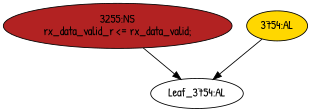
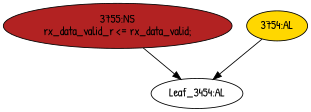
  strict digraph {
    fontname="Patrick Hand"
    node [fontname="Patrick Hand" style=filled]
    edge [cond="[]" fontname="Patrick Hand" lineno=None]
-   n1 [ast="<pyverilog.vparser.ast.NonblockingSubstitution object at 0x7f13b55d4990>" fillcolor=firebrick label="3255:NS\nrx_data_valid_r <= rx_data_valid;" statements="[<pyverilog.vparser.ast.NonblockingSubstitution object at 0x7f13b55d4990>]" typ=NonblockingSubstitution]
-   n2 [def_var="['rx_data_valid_r']" label="Leaf_3754:AL" style=""]
+   n1 [ast="<pyverilog.vparser.ast.NonblockingSubstitution object at 0x7f13b55d4990>" fillcolor=firebrick label="3755:NS\nrx_data_valid_r <= rx_data_valid;" statements="[<pyverilog.vparser.ast.NonblockingSubstitution object at 0x7f13b55d4990>]" typ=NonblockingSubstitution]
+   n2 [def_var="['rx_data_valid_r']" label="Leaf_3454:AL" style=""]
    n3 [ast="<pyverilog.vparser.ast.Always object at 0x7f13b5568410>" clk_sens=True fillcolor=gold label="3754:AL" sens="['clk']" statements="[]" typ=Always use_var="['rx_data_valid']"]
    n1 -> n2
    n3 -> n2
  }
